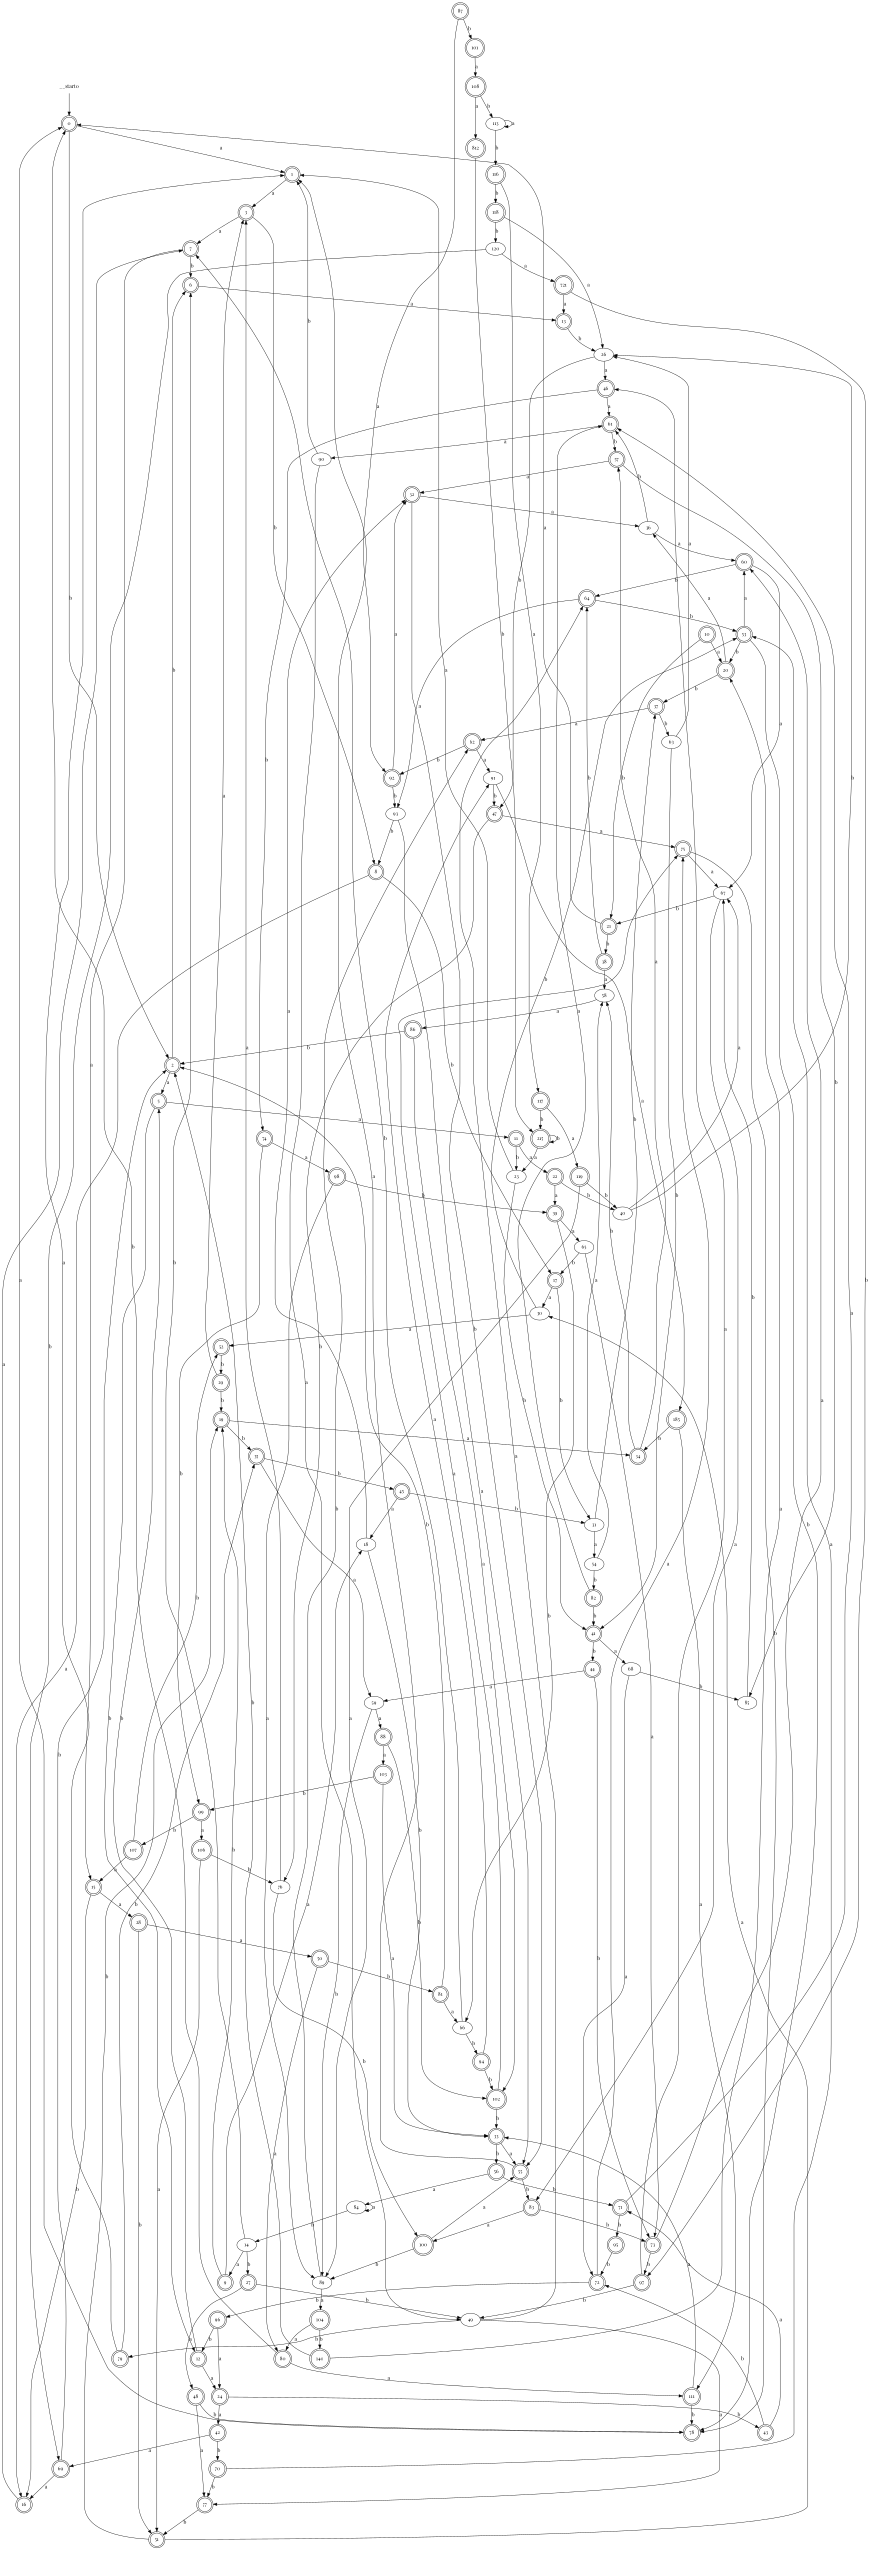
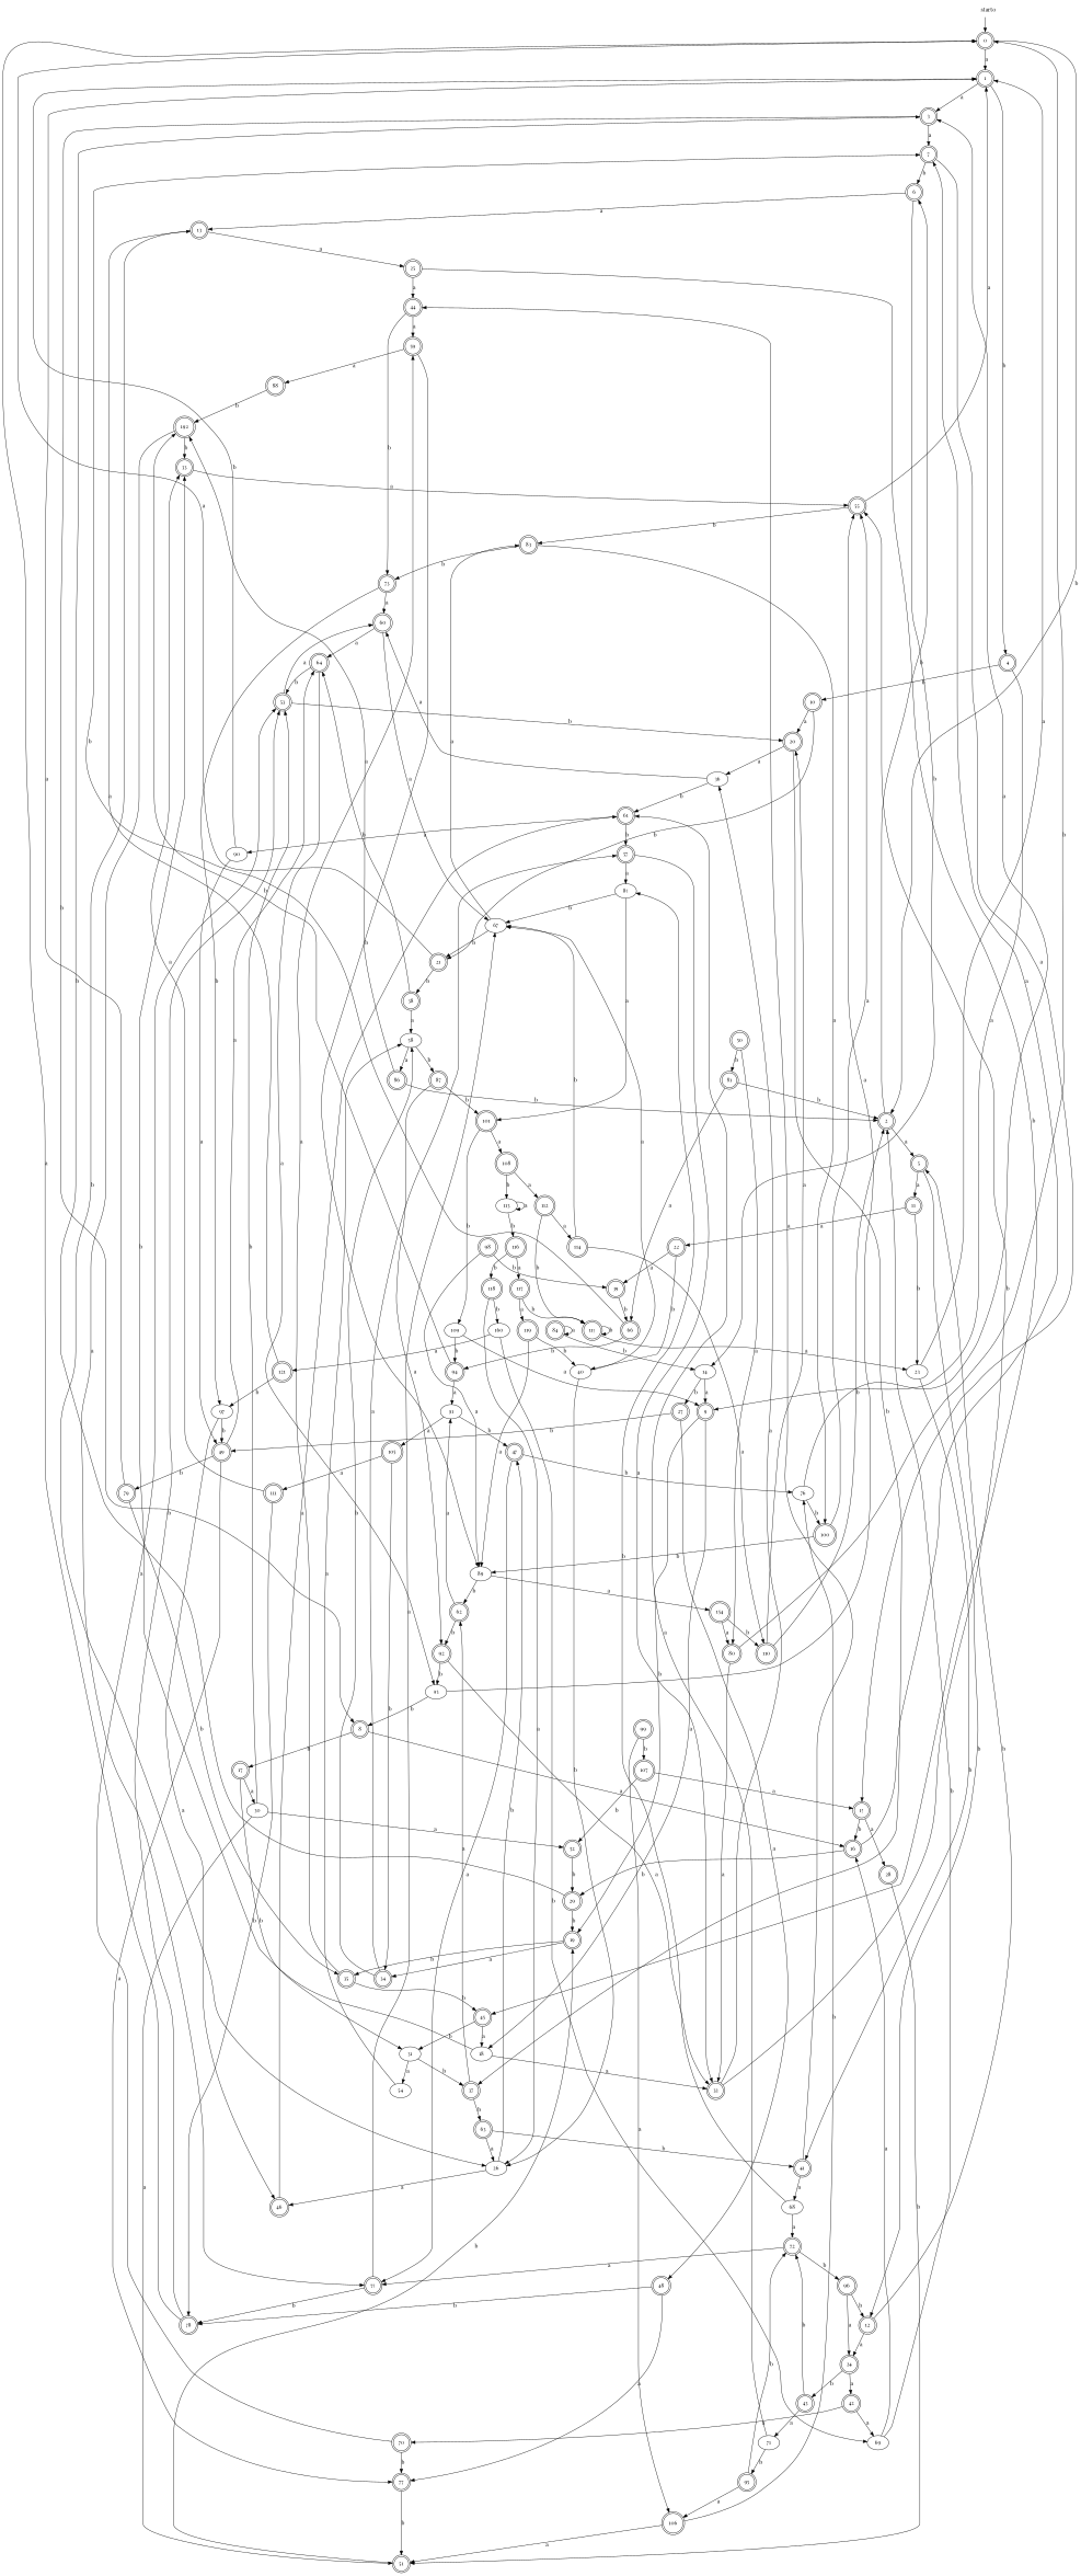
  digraph {
    fontname="Playfair Display"
    node [fontname="Playfair Display" shape=doublecircle]
    edge [fontname="Playfair Display"]
    __start0 [shape=none]
    0
    1
    2
    3
+   4
    5
    6
    7
    8
    9
    10
    11
    12
    13
    14 [shape=""]
    15
    16
    17
    18 [shape=""]
    19
    20
    21
    22
    23 [shape=""]
    24
+   25
    26 [shape=""]
    27
    28
    29
    30 [shape=""]
    31 [shape=""]
    32
    33
    34
    35
    36 [shape=""]
    37
    38
    39
    40 [shape=""]
    41
    42
    43
    44
    45
    46
    47
    48
-   49 [shape=ellipse]
+   49
    50
    51
    52
    53
    54 [shape=""]
    55
-   56
    57
    58 [shape=""]
-   59 [shape=ellipse]
+   59
    60
    61
    62
-   63 [shape=ellipse]
+   63
    64
-   65 [shape=""]
-   66 [shape=""]
+   66
    67 [shape=""]
    68 [shape=""]
-   69
+   69 [shape=""]
    70
-   71
+   71 [shape=ellipse]
    72
    73
-   74
    75
    76 [shape=""]
    77
    78
    79
    80
    81
-   82
    83
-   84 [shape=ellipse]
+   84
    85 [shape=""]
    86
    87
    88
    89 [shape=""]
    90 [shape=""]
    91 [shape=""]
    92
    93 [shape=""]
    94
    95
    96
-   97
+   97 [shape=ellipse]
    98
    99
    100
    101
-   102
-   103
-   104
-   105 [label=185]
+   102 [label=192]
+   104 [label=154]
+   105
    106
    107
    108
-   110 [label=140]
+   109 [shape=""]
+   110
    111
-   112 [label=812]
+   112
    113 [shape=""]
-   115 [label=215]
+   114
+   115
    116
    117
    118
    119
-   120 [shape=""]
-   121 [label=721]
+   120 [label=160 shape=""]
+   121
    __start0 -> 0
    0 -> 1 [label=a]
    0 -> 2 [label=b]
    1 -> 3 [label=a]
+   1 -> 4 [label=b]
    2 -> 5 [label=a]
    2 -> 6 [label=b]
    3 -> 7 [label=a]
    3 -> 8 [label=b]
+   4 -> 9 [label=a]
+   4 -> 10 [label=b]
    5 -> 11 [label=a]
    5 -> 12 [label=b]
    6 -> 13 [label=a]
-   14 -> 6 [label=b]
+   6 -> 14 [label=b]
    7 -> 6 [label=b]
    7 -> 15 [label=a]
    8 -> 16 [label=a]
    8 -> 17 [label=b]
    9 -> 18 [label=a]
    9 -> 19 [label=b]
    10 -> 20 [label=a]
    10 -> 21 [label=b]
    11 -> 22 [label=a]
    11 -> 23 [label=b]
    12 -> 5 [label=b]
    12 -> 24 [label=a]
+   13 -> 25 [label=a]
    13 -> 26 [label=b]
    14 -> 9 [label=a]
    14 -> 27 [label=b]
    15 -> 16 [label=b]
    15 -> 28 [label=a]
    16 -> 7 [label=a]
+   16 -> 29 [label=b]
    17 -> 30 [label=a]
    17 -> 31 [label=b]
    18 -> 32 [label=a]
    18 -> 33 [label=b]
    19 -> 34 [label=a]
    19 -> 35 [label=b]
    20 -> 36 [label=a]
    20 -> 37 [label=b]
    21 -> 0 [label=a]
    21 -> 38 [label=b]
    22 -> 39 [label=a]
    22 -> 40 [label=b]
    23 -> 1 [label=a]
    23 -> 41 [label=b]
    24 -> 42 [label=a]
    24 -> 43 [label=b]
+   25 -> 44 [label=a]
+   25 -> 45 [label=b]
    26 -> 46 [label=a]
    26 -> 47 [label=b]
    27 -> 48 [label=a]
    27 -> 49 [label=b]
-   28 -> 50 [label=a]
    28 -> 51 [label=b]
-   29 -> 3 [label=a]
+   29 -> 3 [label=b]
    29 -> 19 [label=b]
    30 -> 52 [label=a]
    30 -> 53 [label=b]
    31 -> 37 [label=b]
    31 -> 54 [label=a]
    32 -> 36 [label=a]
    32 -> 55 [label=b]
    33 -> 55 [label=a]
-   33 -> 56 [label=b]
    34 -> 57 [label=a]
    34 -> 58 [label=b]
    35 -> 45 [label=b]
    35 -> 59 [label=a]
    36 -> 60 [label=a]
    36 -> 61 [label=b]
    37 -> 62 [label=a]
    37 -> 63 [label=b]
    38 -> 58 [label=a]
    38 -> 64 [label=b]
-   39 -> 65 [label=a]
    39 -> 66 [label=b]
    40 -> 26 [label=b]
    40 -> 67 [label=a]
-   41 -> 44 [label=b]
+   41 -> 44 [label=a]
    41 -> 68 [label=a]
    42 -> 69 [label=a]
-   42 -> 70 [label=b]
+   42 -> 70 [label=a]
    43 -> 71 [label=a]
    43 -> 72 [label=b]
    44 -> 59 [label=a]
    44 -> 73 [label=b]
    45 -> 18 [label=a]
    45 -> 31 [label=b]
    46 -> 61 [label=a]
-   46 -> 74 [label=b]
    47 -> 75 [label=a]
    47 -> 76 [label=b]
    48 -> 77 [label=a]
    48 -> 78 [label=b]
    49 -> 64 [label=a]
    49 -> 77 [label=a]
    49 -> 79 [label=b]
    50 -> 80 [label=a]
    50 -> 81 [label=b]
    51 -> 19 [label=b]
-   51 -> 30 [label=a]
+   30 -> 51 [label=a]
    52 -> 29 [label=b]
    53 -> 20 [label=b]
    53 -> 60 [label=a]
    54 -> 58 [label=a]
-   54 -> 82 [label=b]
    55 -> 1 [label=a]
    55 -> 83 [label=b]
-   56 -> 71 [label=b]
-   56 -> 84 [label=a]
    57 -> 32 [label=a]
-   57 -> 85 [label=b]
+   57 -> 85 [label=a]
    58 -> 86 [label=a]
+   58 -> 87 [label=b]
    59 -> 88 [label=a]
    59 -> 89 [label=b]
-   60 -> 64 [label=b]
+   60 -> 64 [label=a]
    60 -> 67 [label=a]
    61 -> 57 [label=b]
    61 -> 90 [label=a]
    62 -> 91 [label=a]
    62 -> 92 [label=b]
    63 -> 26 [label=a]
    63 -> 41 [label=b]
    64 -> 53 [label=b]
    64 -> 93 [label=a]
-   65 -> 17 [label=b]
-   65 -> 73 [label=a]
    66 -> 7 [label=b]
    66 -> 94 [label=b]
    67 -> 21 [label=b]
    67 -> 83 [label=a]
    68 -> 72 [label=a]
    68 -> 85 [label=b]
    69 -> 2 [label=b]
    69 -> 16 [label=a]
    70 -> 53 [label=a]
    70 -> 77 [label=b]
    71 -> 61 [label=a]
    71 -> 95 [label=b]
    72 -> 75 [label=a]
    72 -> 96 [label=b]
    73 -> 60 [label=a]
    73 -> 97 [label=b]
-   74 -> 98 [label=a]
-   74 -> 99 [label=b]
    75 -> 67 [label=a]
    75 -> 78 [label=b]
    76 -> 3 [label=a]
    76 -> 100 [label=b]
    77 -> 51 [label=b]
    78 -> 0 [label=a]
-   53 -> 78 [label=b]
+   78 -> 53 [label=b]
    79 -> 1 [label=a]
    79 -> 35 [label=b]
    80 -> 0 [label=b]
-   80 -> 111 [label=a]
+   80 -> 32 [label=a]
    81 -> 2 [label=b]
    81 -> 66 [label=a]
-   82 -> 41 [label=b]
-   82 -> 61 [label=a]
    83 -> 73 [label=b]
    83 -> 100 [label=a]
    84 -> 14 [label=b]
    84 -> 84 [label=a]
    85 -> 67 [label=b]
+   85 -> 101 [label=a]
    86 -> 2 [label=b]
    86 -> 102 [label=a]
    87 -> 92 [label=a]
    87 -> 101 [label=b]
    88 -> 102 [label=b]
-   88 -> 103 [label=a]
    89 -> 62 [label=b]
    89 -> 104 [label=a]
    90 -> 1 [label=b]
    90 -> 49 [label=a]
    91 -> 47 [label=b]
    91 -> 105 [label=a]
    92 -> 32 [label=a]
    92 -> 93 [label=b]
    93 -> 8 [label=b]
    93 -> 55 [label=a]
    94 -> 91 [label=a]
    94 -> 102 [label=b]
    95 -> 72 [label=b]
+   95 -> 106 [label=a]
    96 -> 12 [label=b]
    96 -> 24 [label=a]
    97 -> 46 [label=a]
    97 -> 49 [label=b]
    98 -> 39 [label=b]
    98 -> 89 [label=a]
    99 -> 106 [label=a]
    99 -> 107 [label=b]
    100 -> 55 [label=a]
    100 -> 89 [label=b]
    101 -> 108 [label=a]
+   101 -> 109 [label=b]
    102 -> 33 [label=b]
    102 -> 75 [label=a]
-   103 -> 33 [label=a]
-   103 -> 99 [label=b]
    104 -> 80 [label=a]
    104 -> 110 [label=b]
    105 -> 34 [label=b]
    105 -> 111 [label=a]
    106 -> 51 [label=a]
    106 -> 76 [label=b]
    107 -> 15 [label=a]
    107 -> 52 [label=b]
    108 -> 112 [label=a]
    108 -> 113 [label=b]
+   109 -> 9 [label=a]
+   109 -> 94 [label=b]
    110 -> 2 [label=b]
    110 -> 20 [label=a]
    111 -> 33 [label=a]
    111 -> 78 [label=b]
+   112 -> 114 [label=a]
    112 -> 115 [label=b]
    113 -> 113 [label=a]
    113 -> 116 [label=b]
+   114 -> 67 [label=b]
+   114 -> 110 [label=a]
    115 -> 23 [label=a]
    115 -> 115 [label=b]
    116 -> 117 [label=a]
    116 -> 118 [label=b]
    117 -> 115 [label=b]
    117 -> 119 [label=a]
    118 -> 26 [label=a]
    118 -> 120 [label=b]
    119 -> 40 [label=b]
    119 -> 89 [label=a]
    120 -> 69 [label=b]
    120 -> 121 [label=a]
    121 -> 13 [label=a]
    121 -> 97 [label=b]
  }
